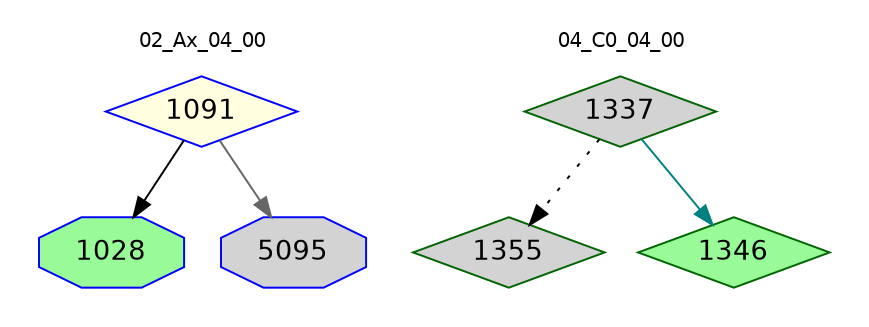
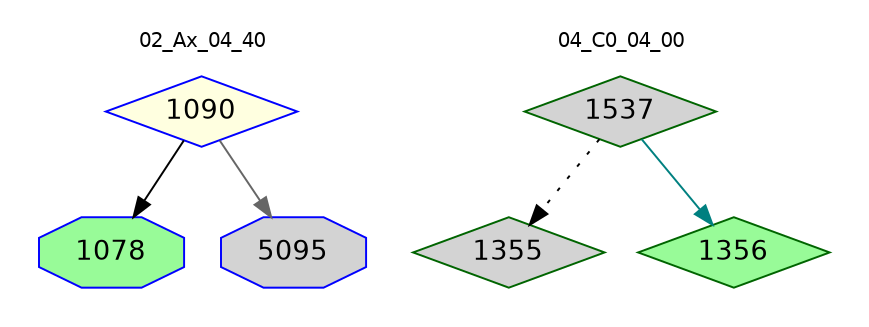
  digraph {
    fontname="DejaVu Sans"
    node [color=blue fillcolor=lightgrey fontname="DejaVu Sans" shape=diamond style=filled]
    edge [color=black fontname="DejaVu Sans" style=solid]
-   n1 [fillcolor=lightyellow label=1091]
-   n2 [fillcolor=palegreen label=1028 shape=octagon]
+   n1 [fillcolor=lightyellow label=1090]
+   n2 [fillcolor=palegreen label=1078 shape=octagon]
    n3 [label=5095 shape=octagon]
-   n4 [color=darkgreen label=1337]
+   n4 [color=darkgreen label=1537]
    n5 [color=darkgreen label=1355]
-   n6 [color=darkgreen fillcolor=palegreen label=1346]
+   n6 [color=darkgreen fillcolor=palegreen label=1356]
    subgraph cluster_1 {
      color=white
      fontsize=10
-     label="02_Ax_04_00"
+     label="02_Ax_04_40"
      n1
      n2
      n3
    }
    subgraph cluster_2 {
      color=white
      fontsize=10
      label="04_C0_04_00"
      n4
      n5
      n6
    }
    n1 -> n2
    n1 -> n3 [color=gray40]
    n4 -> n5 [style=dotted]
    n4 -> n6 [color=teal]
  }
